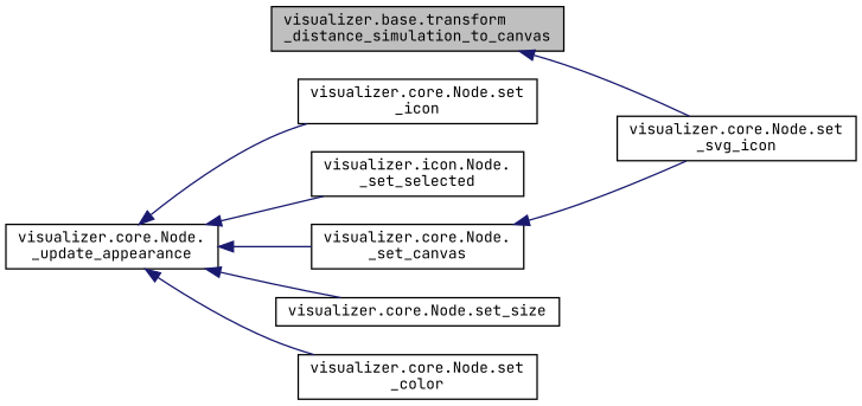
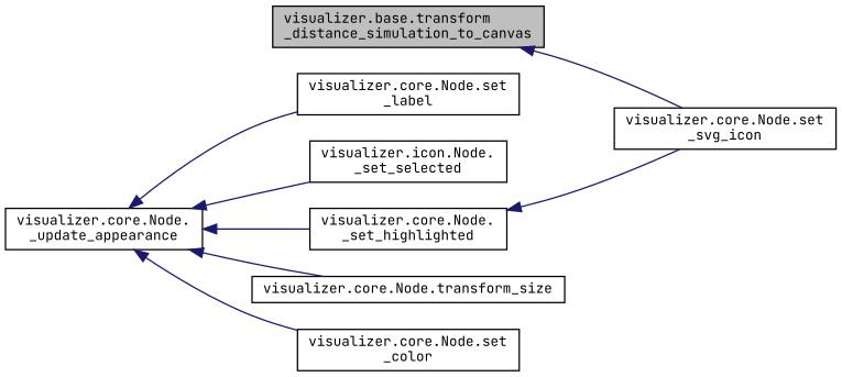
  digraph {
    fontname="JetBrains Mono"
    rankdir=LR
    node [color=black fillcolor=white fontname="JetBrains Mono" fontsize=10 shape=record style=filled]
    edge [color=midnightblue dir=back fontname="JetBrains Mono" fontsize=10 labelfontname=Helvetica labelfontsize=10 style=solid]
    n1 [fillcolor=grey75 fontcolor=black height=0.2 label="visualizer.base.transform\l_distance_simulation_to_canvas" width=0.4]
    n2 [height=0.2 label="visualizer.core.Node.set\l_svg_icon" width=0.4]
    n3 [height=0.2 label="visualizer.core.Node.\l_update_appearance" width=0.4]
-   n4 [height=0.2 label="visualizer.core.Node.set\l_icon" width=0.4]
+   n4 [height=0.2 label="visualizer.core.Node.set\l_label" width=0.4]
    n5 [height=0.2 label="visualizer.icon.Node.\l_set_selected" width=0.4]
-   n6 [height=0.2 label="visualizer.core.Node.\l_set_canvas" width=0.4]
-   n7 [height=0.2 label="visualizer.core.Node.set_size" width=0.4]
+   n6 [height=0.2 label="visualizer.core.Node.\l_set_highlighted" width=0.4]
+   n7 [height=0.2 label="visualizer.core.Node.transform_size" width=0.4]
    n8 [height=0.2 label="visualizer.core.Node.set\l_color" width=0.4]
    n1 -> n2
    n3 -> n4
    n3 -> n5
    n3 -> n6
    n3 -> n7
    n3 -> n8
    n6 -> n2
  }
